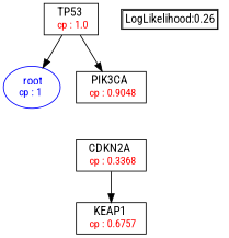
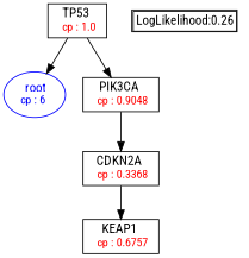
  digraph {
    fontname="Roboto Condensed"
    fontsize=10
    node [fontname="Roboto Condensed" shape=box]
    edge [fontname="Roboto Condensed"]
-   n1 [color=Blue label=<<font color='Blue'> root</font><br/><font color='Blue' POINT-SIZE='12'>cp : 1 </font>> shape=oval]
+   n1 [color=Blue label=<<font color='Blue'> root</font><br/><font color='Blue' POINT-SIZE='12'>cp : 6 </font>> shape=oval]
    n2 [label=<TP53 <br/> <font color='Red' POINT-SIZE='12'> cp : 1.0 </font>>]
    n3 [label=<PIK3CA <br/> <font color='Red' POINT-SIZE='12'> cp : 0.9048 </font>>]
    n4 [label=<CDKN2A <br/> <font color='Red' POINT-SIZE='12'> cp : 0.3368 </font>>]
    n5 [label=<KEAP1 <br/> <font color='Red' POINT-SIZE='12'> cp : 0.6757 </font>>]
    n6 [label=<<TABLE BORDER="1" CELLBORDER="1" CELLSPACING="0" >     <TR><TD ALIGN="LEFT">LogLikelihood:0.26</TD></TR>     </TABLE>> shape=plaintext]
    n2 -> n1
    n2 -> n3
+   n3 -> n4
    n4 -> n5
  }
